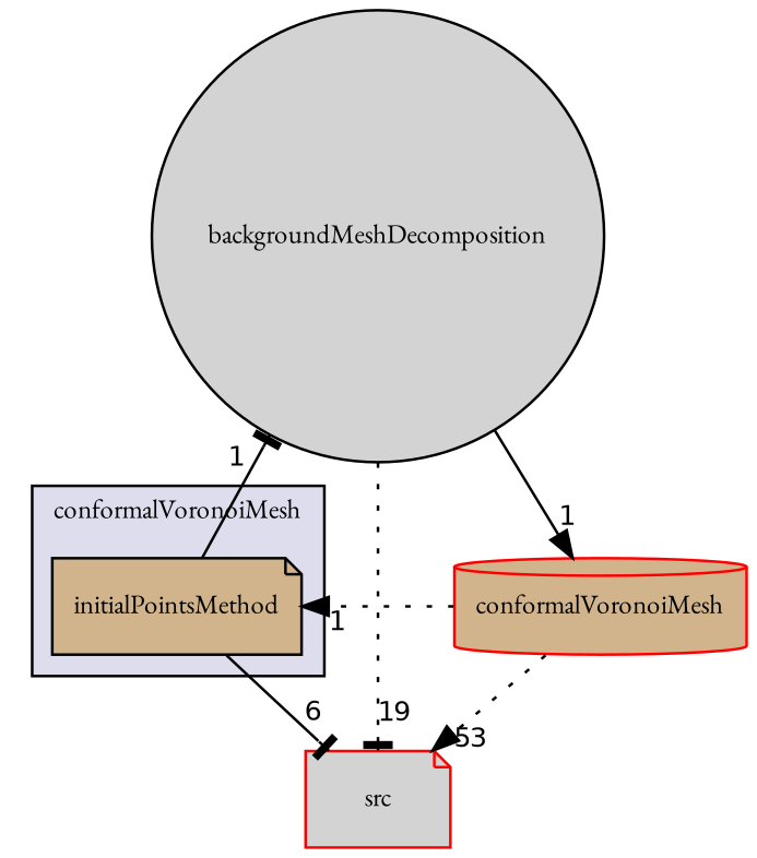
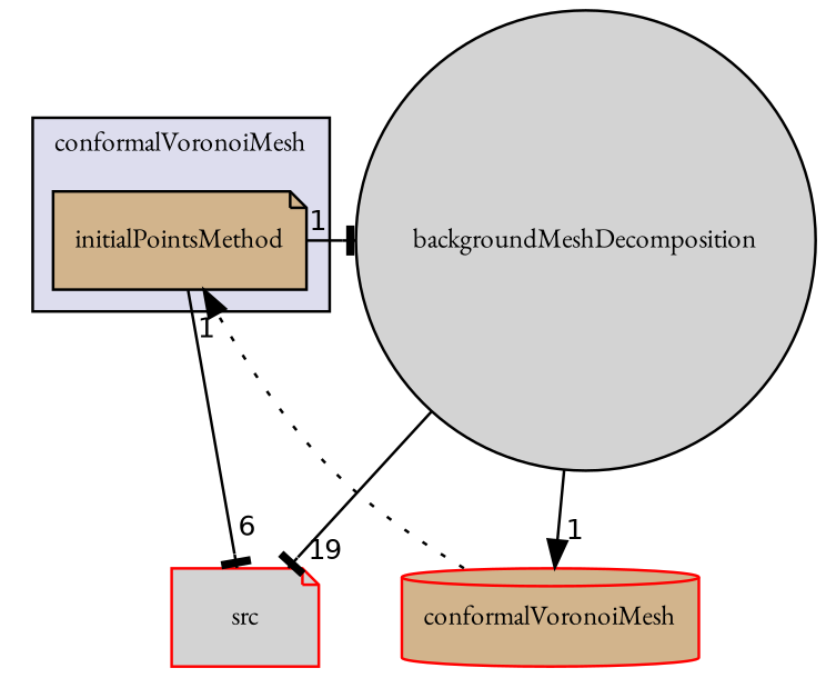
  digraph {
    compound=true
    fontname="EB Garamond"
    node [fillcolor=tan fontname="EB Garamond" fontsize=10 shape=note style=filled]
    edge [arrowhead=tee fontname="EB Garamond" headlabel=1 labeldistance=1.5 labelfontname=Helvetica labelfontsize=10 style=solid]
    n1 [label=initialPointsMethod pencolor=black]
    n2 [color=red fillcolor=lightgrey label=src]
    n3 [fillcolor=lightgrey label=backgroundMeshDecomposition shape=circle]
    n4 [color=red label=conformalVoronoiMesh shape=cylinder]
    subgraph cluster_1 {
      bgcolor="#ddddee"
      fontsize=10
      label=conformalVoronoiMesh
      pencolor=black
      n1
    }
    n1 -> n2 [headlabel=6]
    n1 -> n3
-   n3 -> n2 [headlabel=19 style=dotted]
+   n3 -> n2 [headlabel=19]
    n3 -> n4 [arrowhead=normal]
    n4 -> n1 [arrowhead=normal style=dotted]
-   n4 -> n2 [arrowhead=normal headlabel=53 style=dotted]
  }
